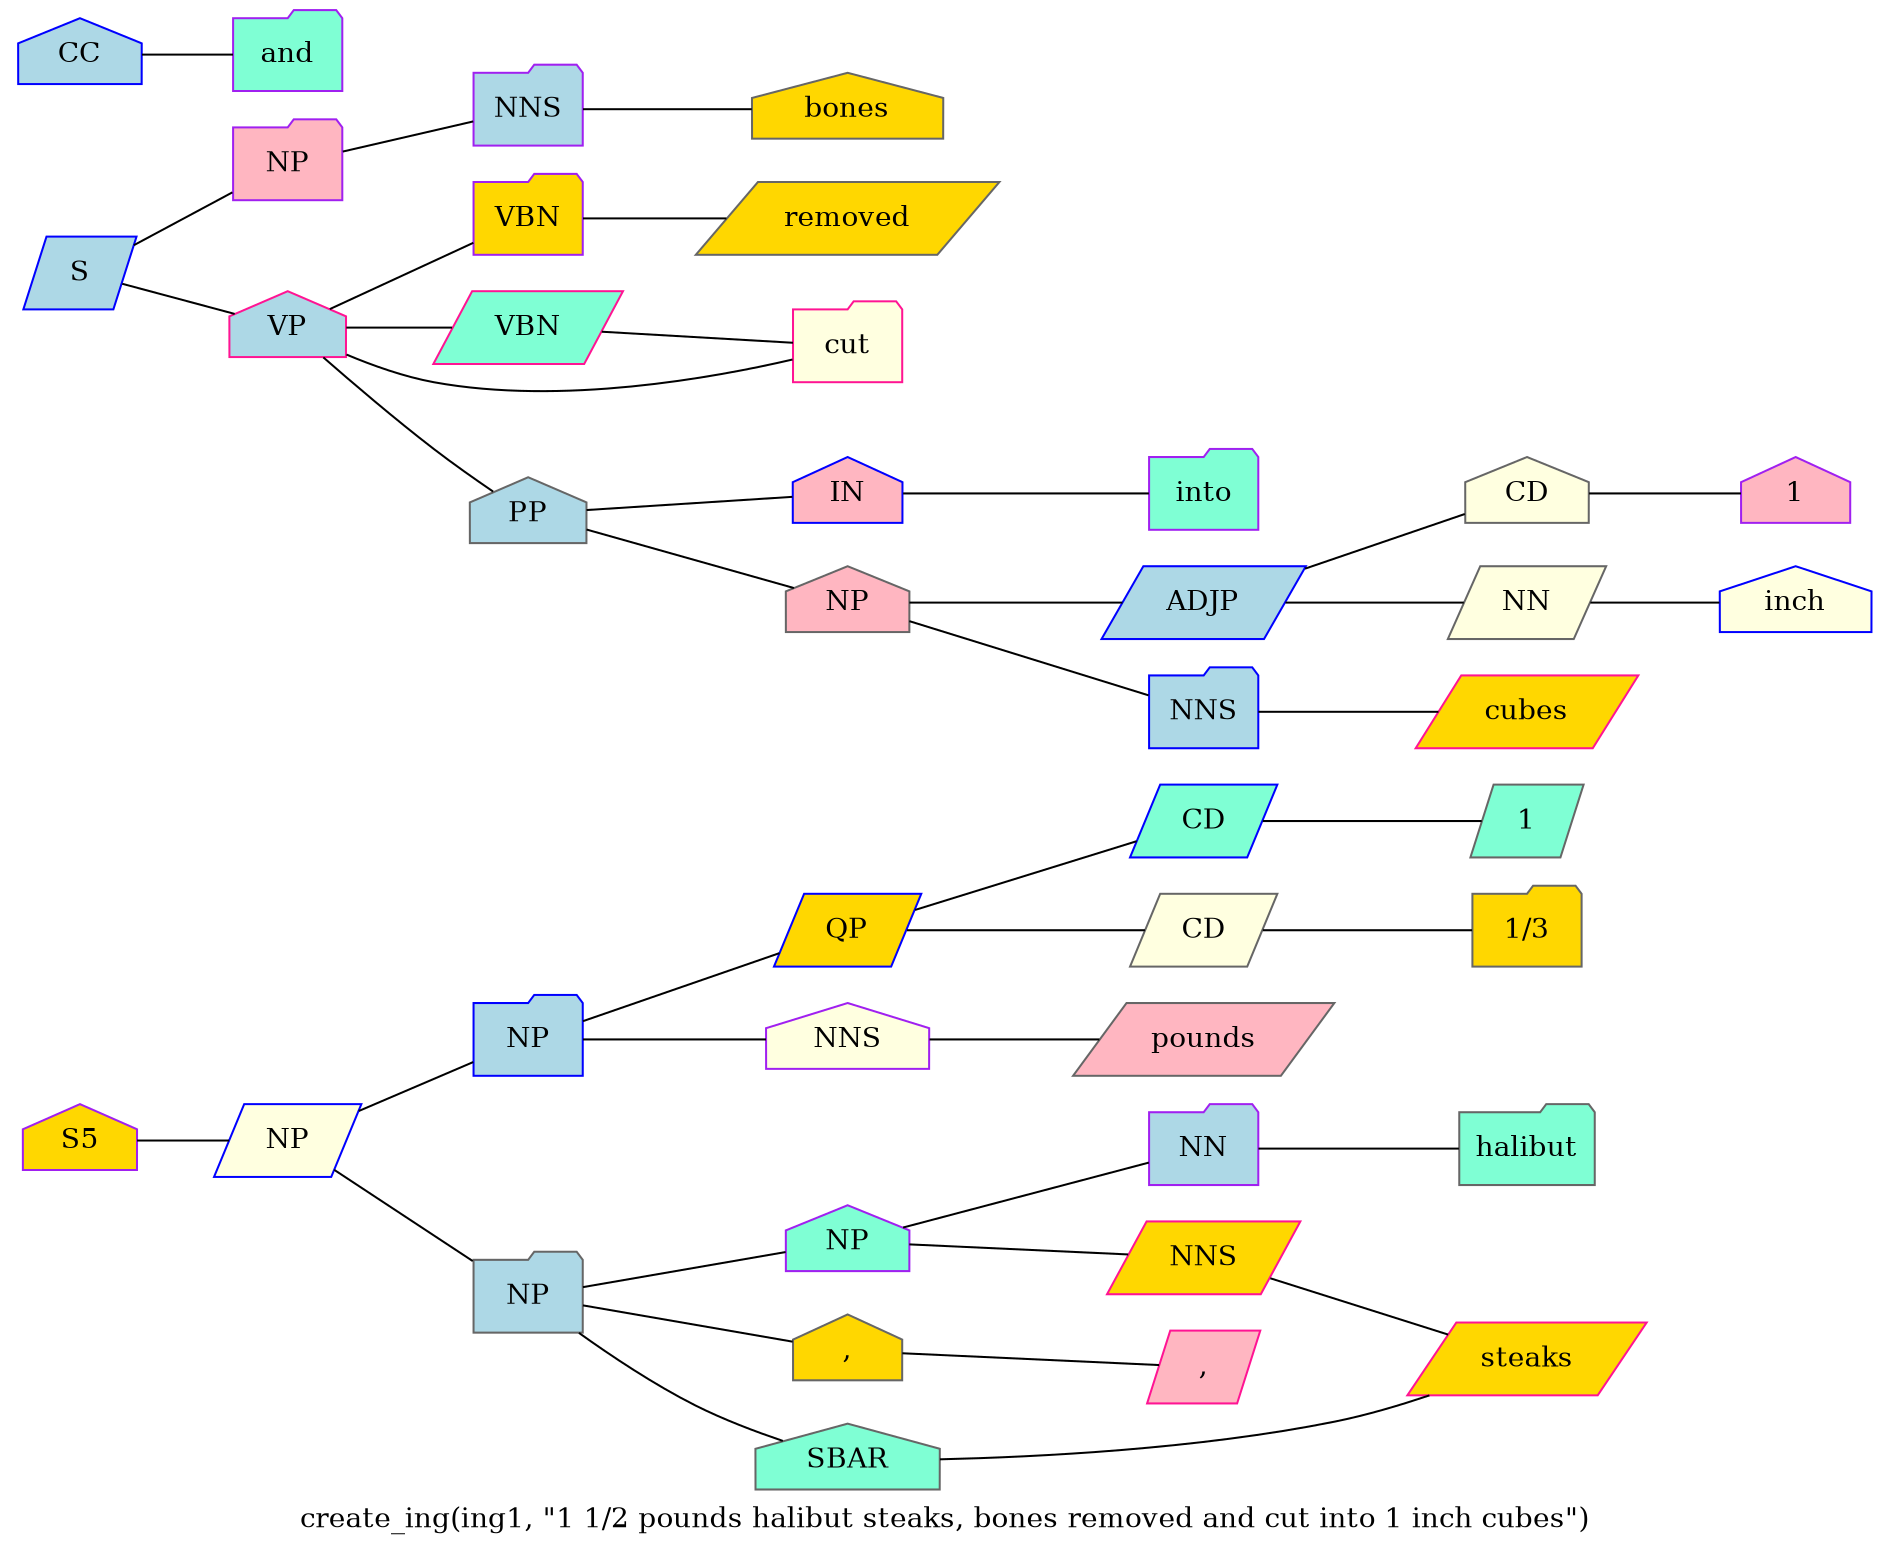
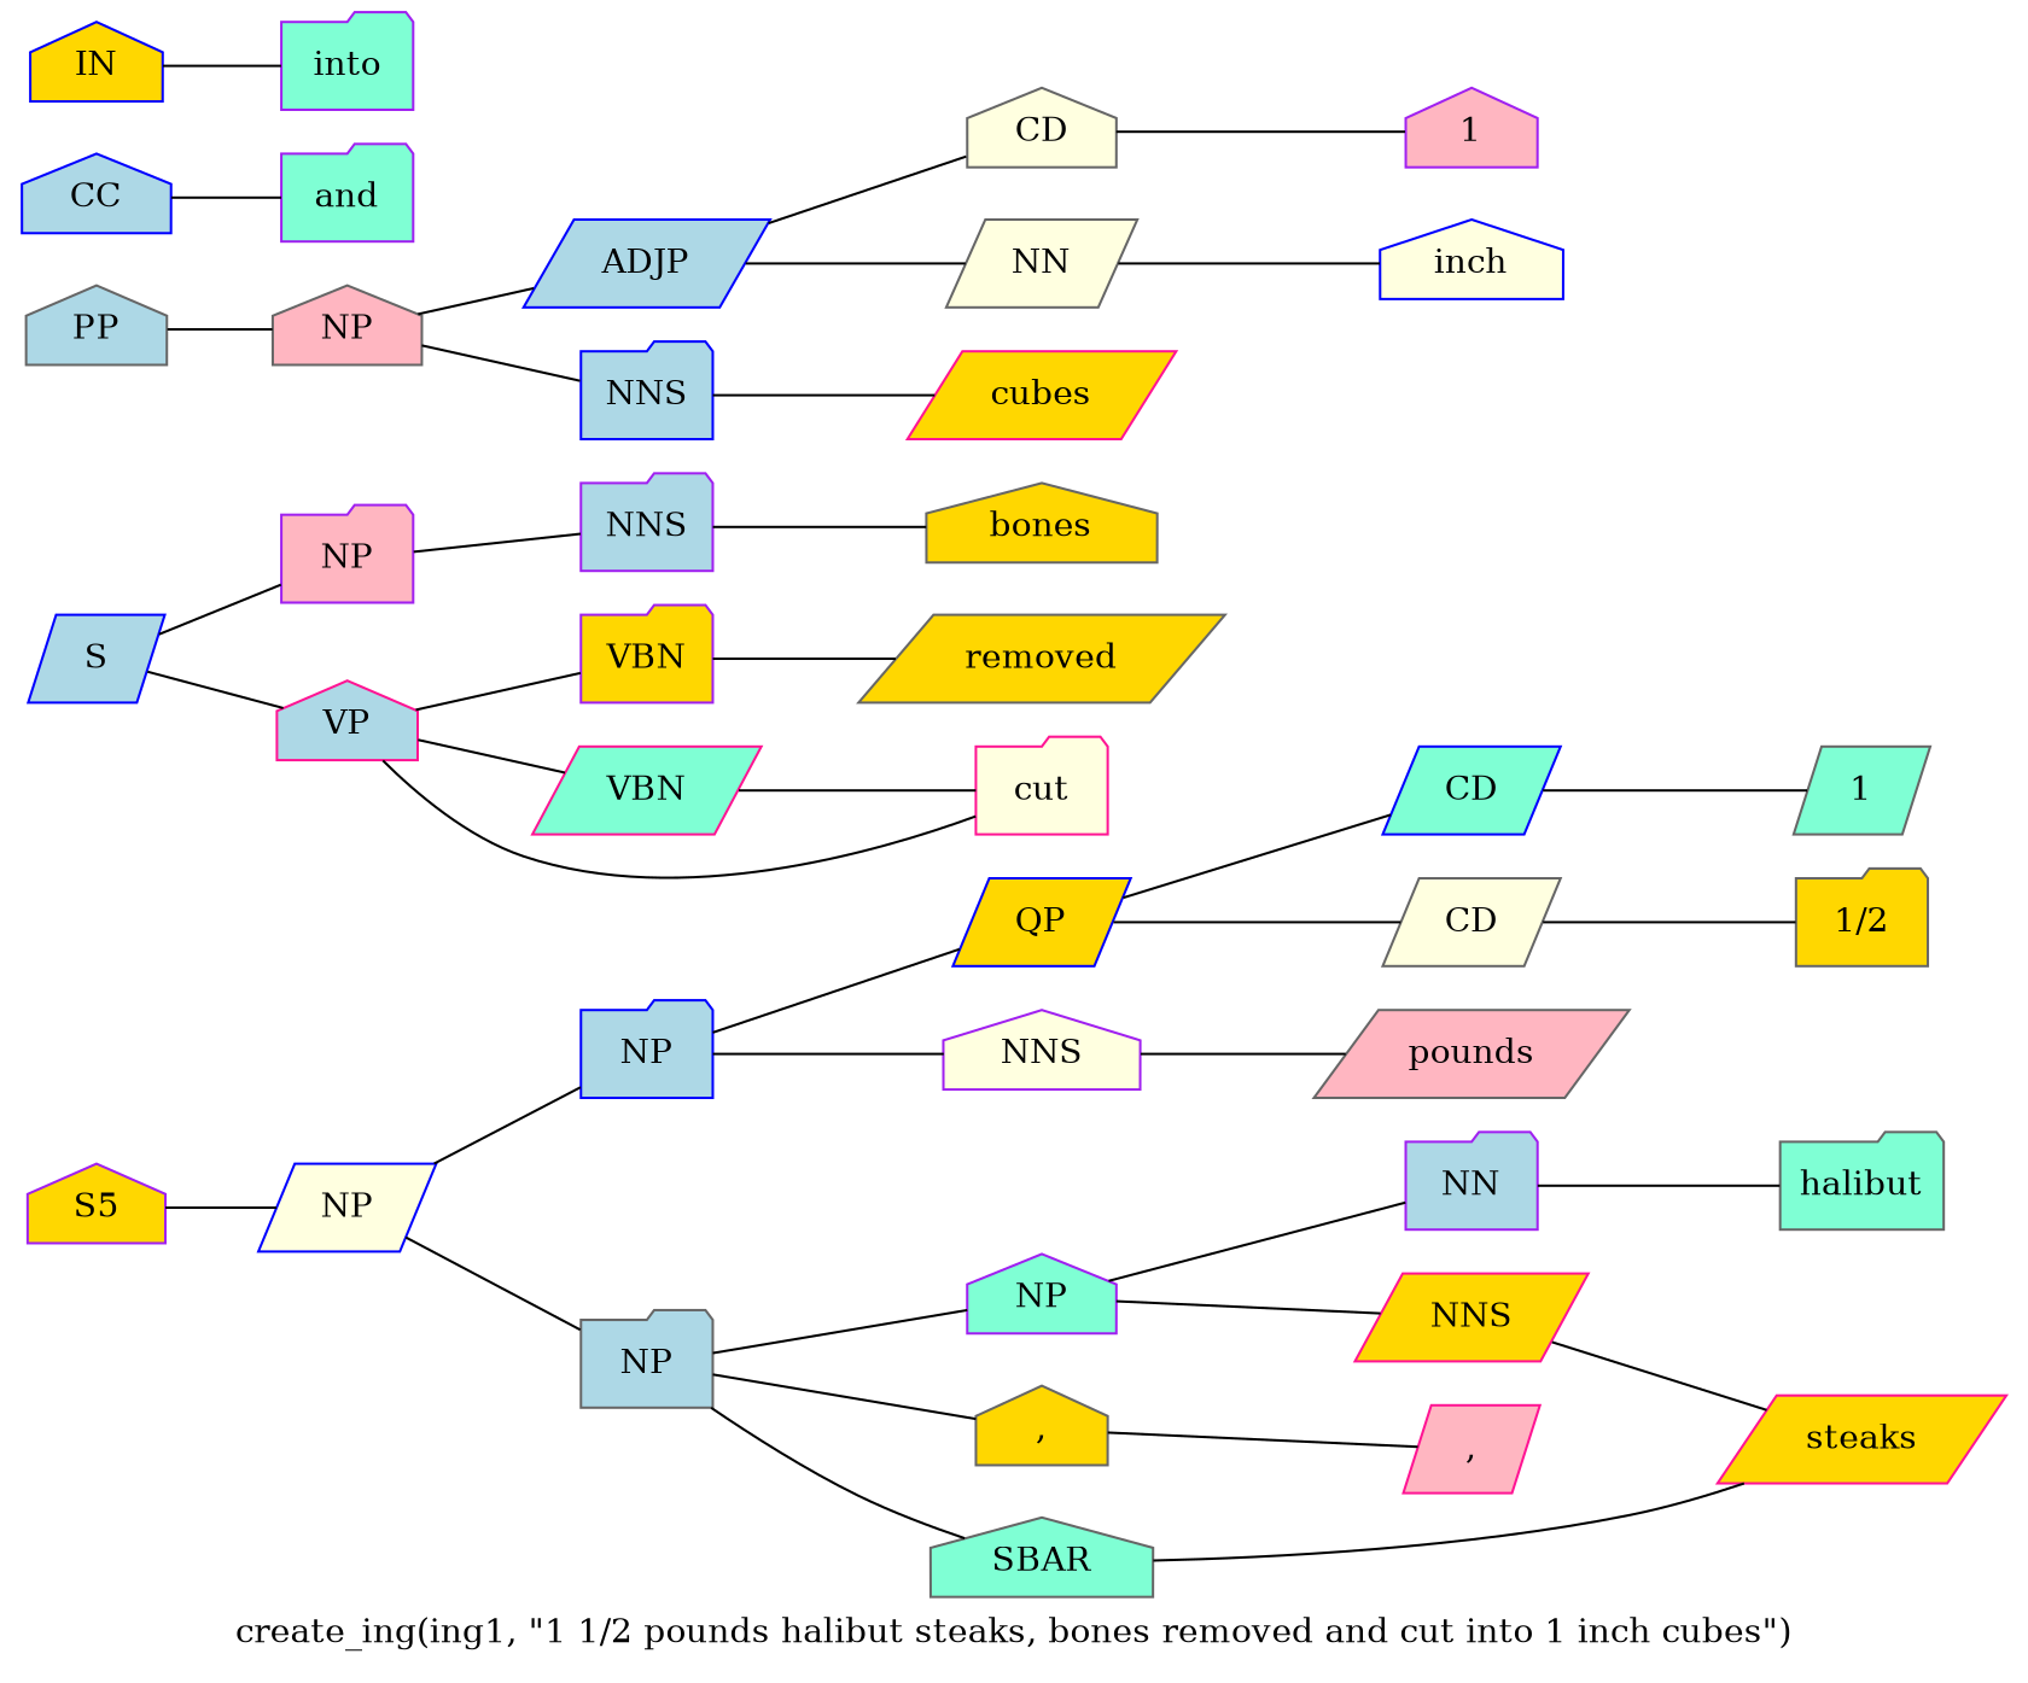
  graph {
    label="create_ing(ing1, \"1 1/2 pounds halibut steaks, bones removed and cut into 1 inch cubes\")"
    rankdir=LR
    node [color=gray40 fillcolor=gold shape=parallelogram style=filled]
    n1 [color=purple label=S5 shape=house]
    n2 [color=blue fillcolor=lightyellow label=NP]
    n3 [color=blue fillcolor=lightblue label=NP shape=folder]
    n4 [fillcolor=lightblue label=NP shape=folder]
    n5 [color=blue label=QP]
    n6 [color=purple fillcolor=lightyellow label=NNS shape=house]
    n7 [color=purple fillcolor=aquamarine label=NP shape=house]
    n8 [label="," shape=house]
    n9 [fillcolor=aquamarine label=SBAR shape=house]
    n10 [color=blue fillcolor=aquamarine label=CD]
    n11 [fillcolor=lightyellow label=CD]
    n12 [fillcolor=lightpink label=pounds]
    n13 [fillcolor=aquamarine label=1]
-   n14 [label="1/3" shape=folder]
+   n14 [label="1/2" shape=folder]
    n15 [color=purple fillcolor=lightblue label=NN shape=folder]
    n16 [color=deeppink label=NNS]
    n17 [color=deeppink fillcolor=lightpink label=","]
    n18 [color=deeppink label=steaks]
    n19 [fillcolor=aquamarine label=halibut shape=folder]
    n20 [color=blue fillcolor=lightblue label=S]
    n21 [color=purple fillcolor=lightpink label=NP shape=folder]
    n22 [color=deeppink fillcolor=lightblue label=VP shape=house]
    n23 [color=purple fillcolor=lightblue label=NNS shape=folder]
    n24 [color=purple label=VBN shape=folder]
    n25 [color=deeppink fillcolor=aquamarine label=VBN]
    n26 [fillcolor=lightblue label=PP shape=house]
    n27 [color=deeppink fillcolor=lightyellow label=cut shape=folder]
    n28 [label=bones shape=house]
    n29 [label=removed]
    n30 [color=blue fillcolor=lightblue label=CC shape=house]
    n31 [color=purple fillcolor=aquamarine label=and shape=folder]
-   n32 [color=blue fillcolor=lightpink label=IN shape=house]
+   n32 [color=blue label=IN shape=house]
    n33 [fillcolor=lightpink label=NP shape=house]
    n34 [color=purple fillcolor=aquamarine label=into shape=folder]
    n35 [color=blue fillcolor=lightblue label=ADJP]
    n36 [color=blue fillcolor=lightblue label=NNS shape=folder]
    n37 [fillcolor=lightyellow label=CD shape=house]
    n38 [fillcolor=lightyellow label=NN]
    n39 [color=deeppink label=cubes]
    n40 [color=purple fillcolor=lightpink label=1 shape=house]
    n41 [color=blue fillcolor=lightyellow label=inch shape=house]
    n1 -- n2
    n2 -- n3
    n2 -- n4
    n3 -- n5
    n3 -- n6
    n4 -- n7
    n4 -- n8
    n4 -- n9
    n5 -- n10
    n5 -- n11
    n6 -- n12
    n7 -- n15
    n7 -- n16
    n8 -- n17
    n9 -- n18
    n10 -- n13
    n11 -- n14
    n15 -- n19
    n16 -- n18
    n20 -- n21
    n20 -- n22
    n21 -- n23
    n22 -- n24
    n22 -- n25
-   n22 -- n26
    n22 -- n27
    n23 -- n28
    n24 -- n29
    n25 -- n27
-   n26 -- n32
    n26 -- n33
    n30 -- n31
    n32 -- n34
    n33 -- n35
    n33 -- n36
    n35 -- n37
    n35 -- n38
    n36 -- n39
    n37 -- n40
    n38 -- n41
  }
